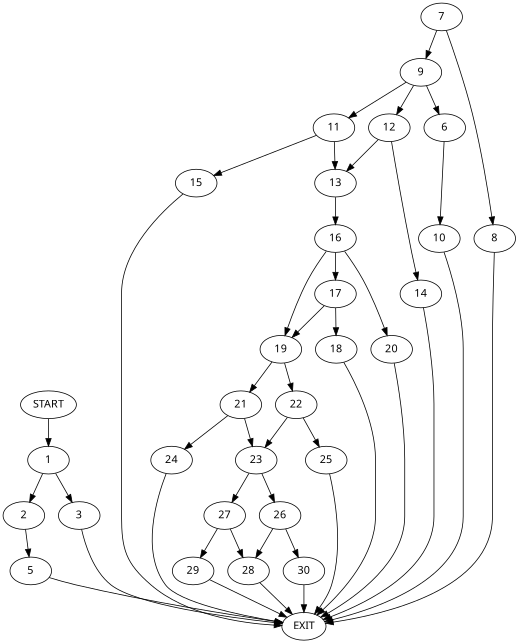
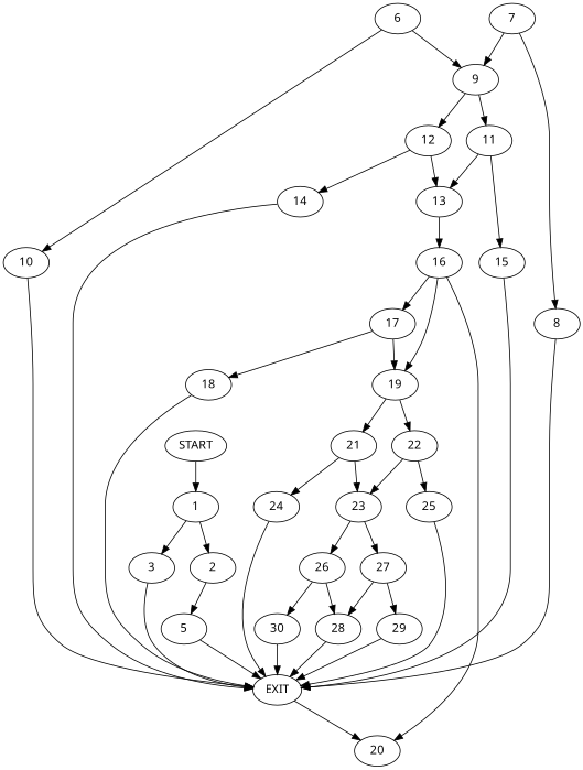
  digraph {
    fontname="Noto Sans"
    node [fontname="Noto Sans"]
    edge [fontname="Noto Sans"]
    n1 [label=START]
    1
    2
    3
    n5 [label=EXIT]
    5
    6
    9
    10
    7
    8
    11
    12
    13
    15
    14
    16
    17
    19
    20
    18
    21
    22
    23
    24
    25
    26
    27
    28
    30
    29
    n1 -> 1
    1 -> 2
    1 -> 3
    2 -> 5
    3 -> n5
    5 -> n5
-   9 -> 6
+   6 -> 9
    6 -> 10
    9 -> 11
    9 -> 12
    10 -> n5
    7 -> 9
    7 -> 8
    8 -> n5
    11 -> 13
    11 -> 15
    12 -> 13
    12 -> 14
    13 -> 16
    15 -> n5
    14 -> n5
    16 -> 17
    16 -> 19
    16 -> 20
    17 -> 19
    17 -> 18
    19 -> 21
    19 -> 22
-   20 -> n5
+   n5 -> 20
    18 -> n5
    21 -> 23
    21 -> 24
    22 -> 23
    22 -> 25
    23 -> 26
    23 -> 27
    24 -> n5
    25 -> n5
    26 -> 28
    26 -> 30
    27 -> 28
    27 -> 29
    28 -> n5
    30 -> n5
    29 -> n5
  }
